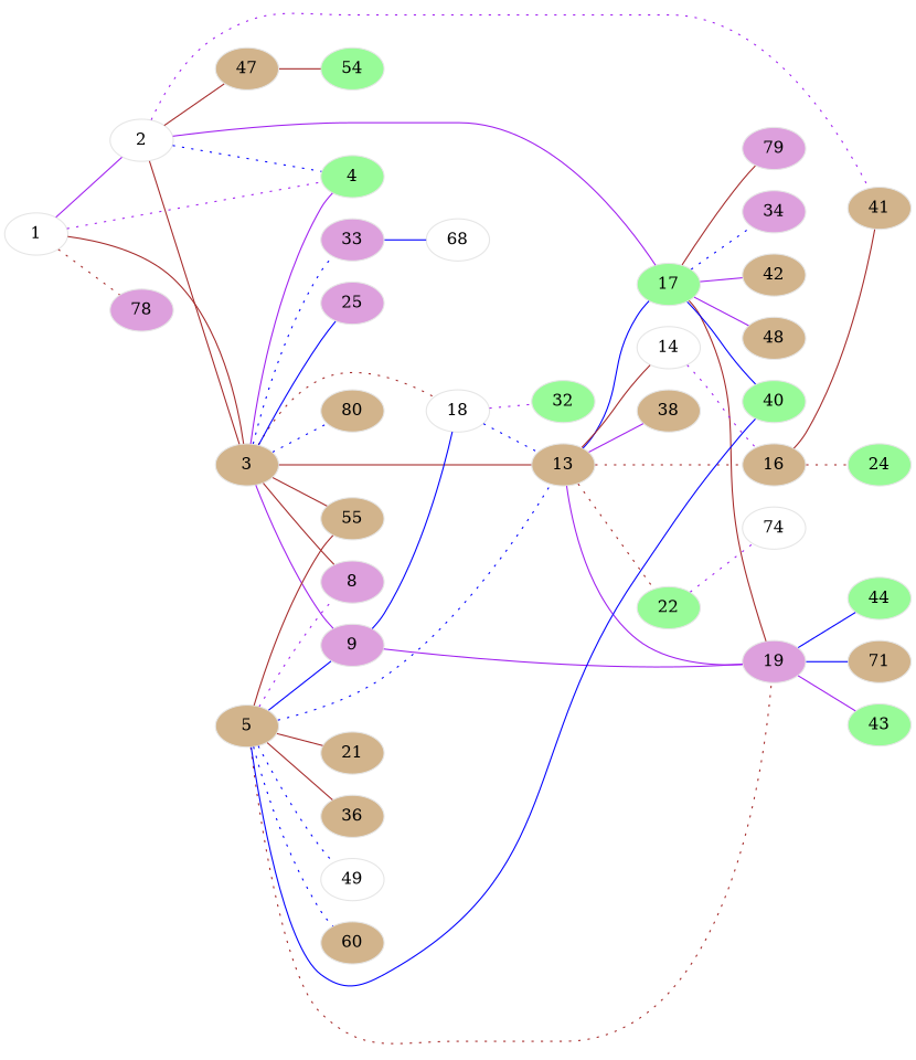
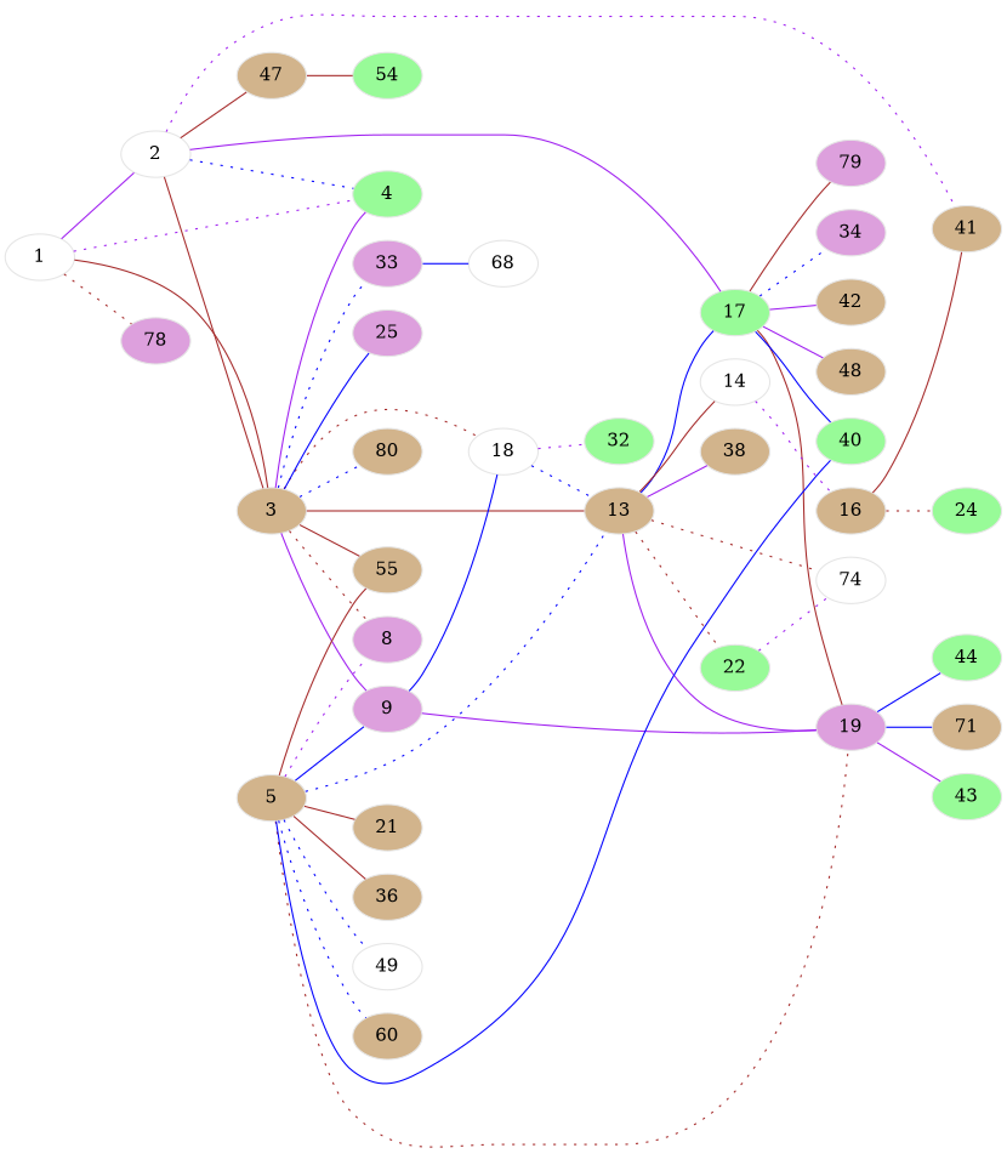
  graph {
    rankdir=LR
    node [color=gray90 fillcolor=tan style=filled]
    edge [color=brown style=solid]
    1 [fillcolor=white super="+69"]
    2 [fillcolor=white super="+58"]
    3 [super="+35+23+11"]
    4 [fillcolor=palegreen]
    78 [fillcolor=plum]
    17 [fillcolor=palegreen super="+18"]
    41 [super="+63+72"]
    47 [super="+56"]
    8 [fillcolor=plum super="+73"]
    9 [fillcolor=plum super="+12+28"]
    n11 [fillcolor=white label=18]
    13 [super="+27+70+15"]
    25 [fillcolor=plum]
    33 [fillcolor=plum]
    55 [super="+66"]
    80
    19 [fillcolor=plum]
    40 [fillcolor=palegreen]
    34 [fillcolor=plum]
    42
    48
    79 [fillcolor=plum]
    54 [fillcolor=palegreen]
    32 [fillcolor=palegreen super="+64"]
    14 [fillcolor=white]
    16
    22 [fillcolor=palegreen]
    38
    68 [fillcolor=white]
    5 [super="+7+6"]
    21 [super="+30+53+61+67"]
    36
    49 [fillcolor=white]
    60
    43 [fillcolor=palegreen]
    44 [fillcolor=palegreen]
    71 [super="+77"]
    24 [fillcolor=palegreen]
    74 [fillcolor=white]
    1 -- 2 [color=purple]
    1 -- 3
    1 -- 4 [color=purple style=dotted]
    1 -- 78 [style=dotted]
    2 -- 3
    2 -- 4 [color=blue style=dotted]
    2 -- 17 [color=purple]
    2 -- 41 [color=purple style=dotted]
    2 -- 47
    3 -- 4 [color=purple]
-   3 -- 8
+   3 -- 8 [style=dotted]
    3 -- 9 [color=purple weight=3]
    3 -- n11 [style=dotted]
    3 -- 13 [weight=3]
    3 -- 25 [color=blue]
    3 -- 33 [color=blue style=dotted]
    3 -- 55
    3 -- 80 [color=blue style=dotted]
    17 -- 19 [weight=2]
    17 -- 40 [color=blue]
    17 -- 34 [color=blue style=dotted]
    17 -- 42 [color=purple]
    17 -- 48 [color=purple]
    17 -- 79
    47 -- 54
    9 -- n11 [color=blue weight=2]
    9 -- 19 [color=purple]
    n11 -- 13 [color=blue style=dotted]
    n11 -- 32 [color=purple style=dotted]
    13 -- 17 [color=blue weight=2]
    13 -- 19 [color=purple]
    13 -- 14 [weight=2]
-   13 -- 16 [style=dotted weight=2]
+   13 -- 74 [style=dotted weight=2]
    13 -- 22 [style=dotted]
    13 -- 38 [color=purple]
    33 -- 68 [color=blue]
    19 -- 43 [color=purple]
    19 -- 44 [color=blue]
    19 -- 71 [color=blue]
    14 -- 16 [color=purple style=dotted]
    16 -- 41
    16 -- 24 [style=dotted]
    22 -- 74 [color=purple style=dotted]
    5 -- 8 [color=purple style=dotted weight=3]
    5 -- 9 [color=blue]
    5 -- 13 [color=blue style=dotted]
    5 -- 55
    5 -- 19 [style=dotted]
    5 -- 40 [color=blue]
    5 -- 21
    5 -- 36
    5 -- 49 [color=blue style=dotted]
    5 -- 60 [color=blue style=dotted]
  }
